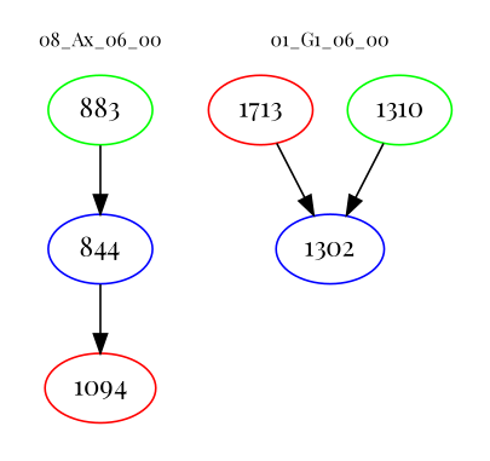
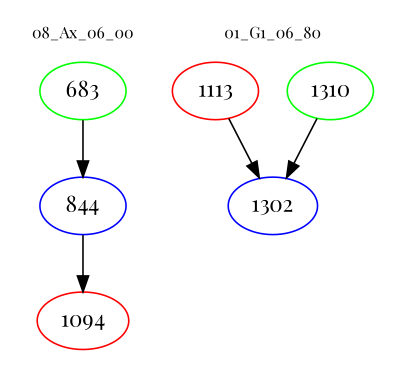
  digraph {
    fontname="Playfair Display"
    node [color=green fontname="Playfair Display"]
    edge [color=black fontname="Playfair Display"]
-   n1 [label=883]
+   n1 [label=683]
    n2 [color=blue label=844]
    n3 [color=red label=1094]
    n4 [label=1310]
    n5 [color=blue label=1302]
-   n6 [color=red label=1713]
+   n6 [color=red label=1113]
    subgraph cluster_1 {
      color=white
      fontsize=10
      label="08_Ax_06_00"
      n1
      n2
      n3
    }
    subgraph cluster_2 {
      color=white
      fontsize=10
-     label="01_G1_06_00"
+     label="01_G1_06_80"
      n4
      n5
      n6
    }
    n1 -> n2
    n2 -> n3
    n4 -> n5
    n6 -> n5
  }
